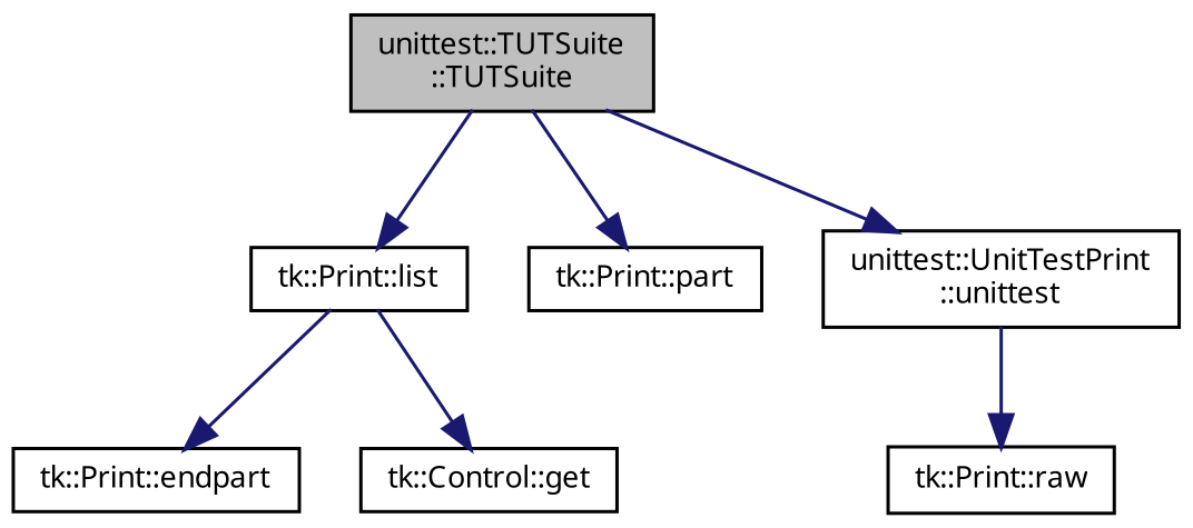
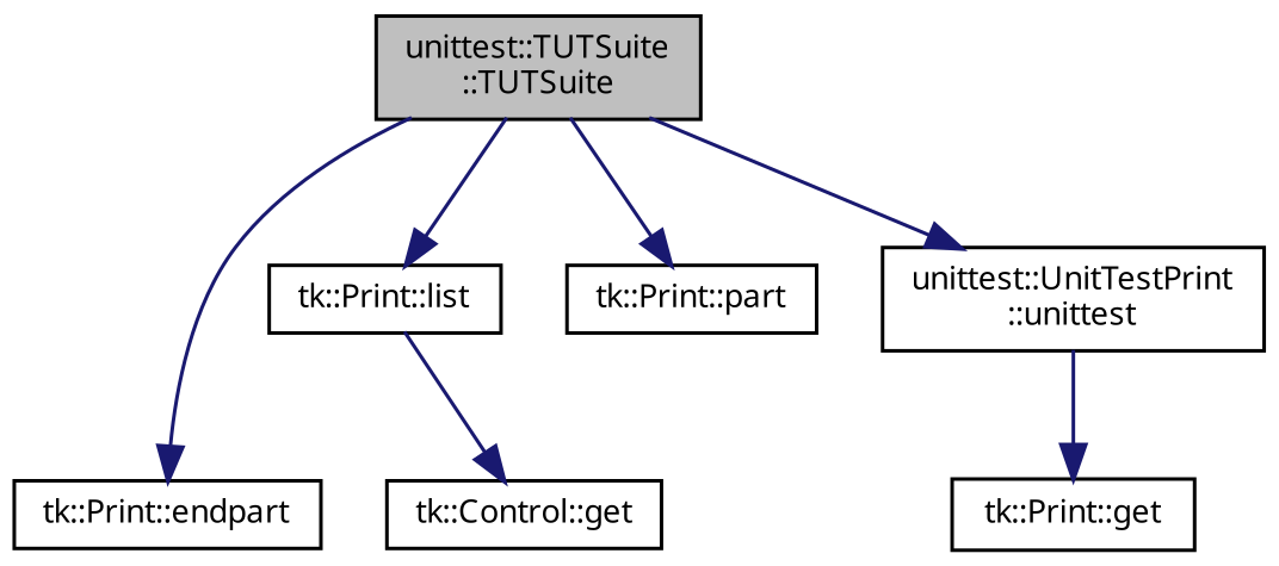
  digraph {
    rankdir=TB
    node [color=black fontname="sans-serif" fontsize=9 shape=record]
    edge [color=midnightblue fontname="sans-serif" fontsize=9 labelfontname="sans-serif" labelfontsize=9 style=solid]
    n1 [fillcolor=grey75 fontcolor=black height=0.2 label="unittest::TUTSuite\l::TUTSuite" style=filled width=0.4]
    n2 [height=0.2 label="tk::Print::endpart" width=0.4]
    n3 [height=0.2 label="tk::Print::list" width=0.4]
    n4 [height=0.2 label="tk::Print::part" width=0.4]
    n5 [height=0.2 label="unittest::UnitTestPrint\l::unittest" width=0.4]
    n6 [height=0.2 label="tk::Control::get" width=0.4]
-   n7 [height=0.2 label="tk::Print::raw" width=0.4]
-   n3 -> n2
+   n7 [height=0.2 label="tk::Print::get" width=0.4]
+   n1 -> n2
    n1 -> n3
    n1 -> n4
    n1 -> n5
    n3 -> n6
    n5 -> n7
  }
